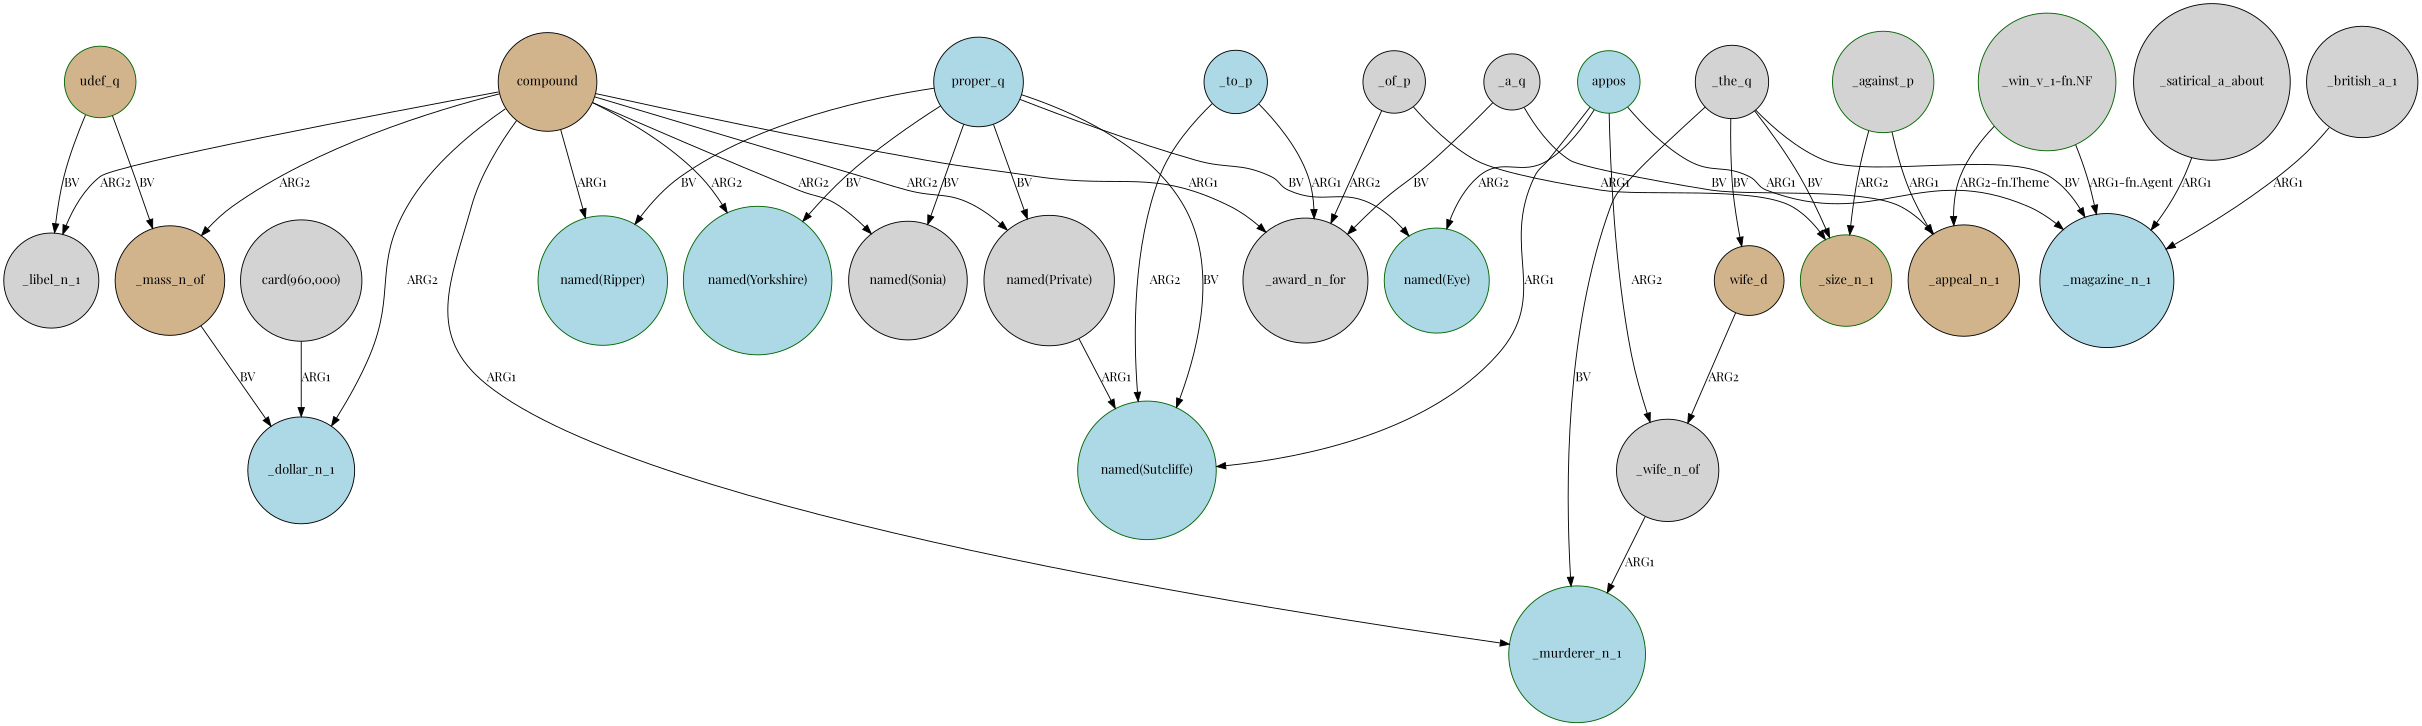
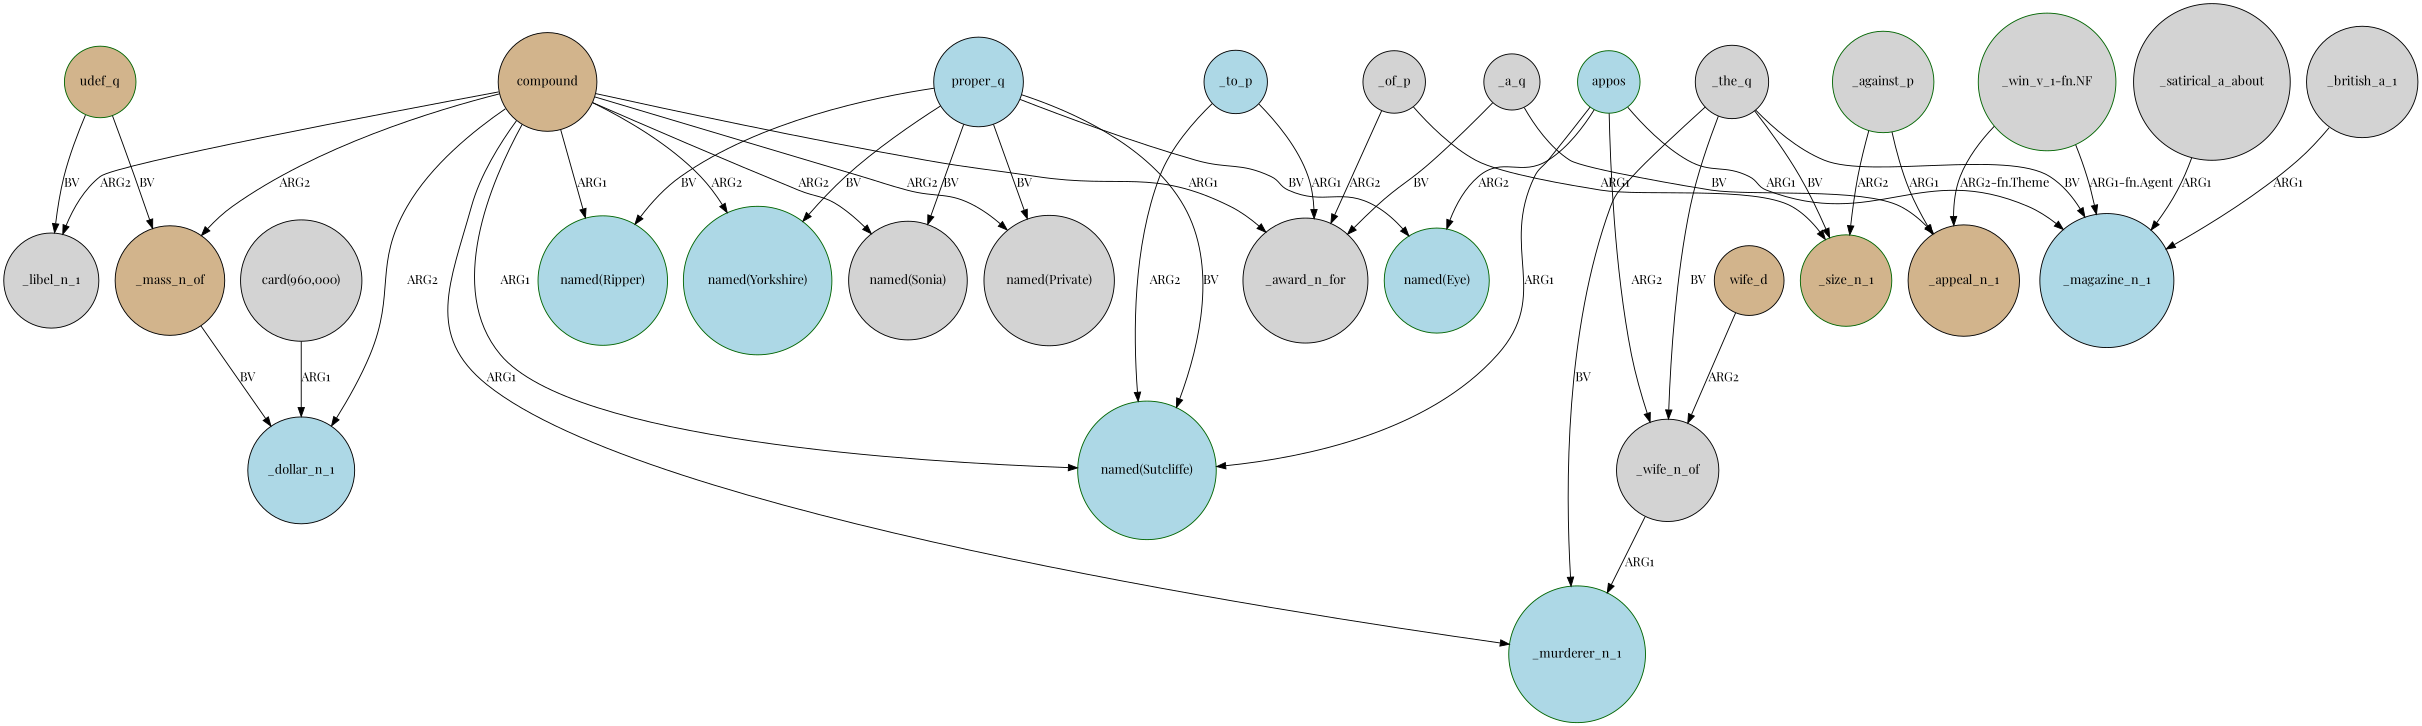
  digraph {
    fontname="Playfair Display"
    node [color=black fillcolor=lightgrey fontname="Playfair Display" shape=circle style=filled]
    edge [fontname="Playfair Display"]
    compound [fillcolor=tan]
    _libel_n_1
    _murderer_n_1 [color=darkgreen fillcolor=lightblue]
    "named(Ripper)" [color=darkgreen fillcolor=lightblue]
    _mass_n_of [fillcolor=tan]
    "named(Sutcliffe)" [color=darkgreen fillcolor=lightblue]
    "named(Sonia)"
    _award_n_for
    "named(Private)"
    "named(Yorkshire)" [color=darkgreen fillcolor=lightblue]
    _dollar_n_1 [fillcolor=lightblue]
    "named(Eye)" [color=darkgreen fillcolor=lightblue]
    proper_q [fillcolor=lightblue]
    appos [color=darkgreen fillcolor=lightblue]
    _wife_n_of
    _magazine_n_1 [fillcolor=lightblue]
    _the_q
    _size_n_1 [color=darkgreen fillcolor=tan]
    udef_q [color=darkgreen fillcolor=tan]
    _against_p [color=darkgreen]
    _appeal_n_1 [fillcolor=tan]
    _british_a_1
    _of_p
    n24 [fillcolor=tan label=wife_d]
    "_win_v_1-fn.NF" [color=darkgreen]
    _a_q
    "card(960,000)"
    _to_p [fillcolor=lightblue]
    _satirical_a_about
    compound -> _libel_n_1 [label=ARG2]
    compound -> _murderer_n_1 [label=ARG1]
    compound -> "named(Ripper)" [label=ARG1]
    compound -> _mass_n_of [label=ARG2]
-   "named(Private)" -> "named(Sutcliffe)" [label=ARG1]
+   compound -> "named(Sutcliffe)" [label=ARG1]
    compound -> "named(Sonia)" [label=ARG2]
    compound -> _award_n_for [label=ARG1]
    compound -> "named(Private)" [label=ARG2]
    compound -> "named(Yorkshire)" [label=ARG2]
    compound -> _dollar_n_1 [label=ARG2]
    _mass_n_of -> _dollar_n_1 [label=BV]
    proper_q -> "named(Ripper)" [label=BV]
    proper_q -> "named(Sutcliffe)" [label=BV]
    proper_q -> "named(Sonia)" [label=BV]
    proper_q -> "named(Private)" [label=BV]
    proper_q -> "named(Yorkshire)" [label=BV]
    proper_q -> "named(Eye)" [label=BV]
    appos -> "named(Sutcliffe)" [label=ARG1]
    appos -> "named(Eye)" [label=ARG2]
    appos -> _wife_n_of [label=ARG2]
    appos -> _magazine_n_1 [label=ARG1]
    _wife_n_of -> _murderer_n_1 [label=ARG1]
    _the_q -> _murderer_n_1 [label=BV]
-   _the_q -> n24 [label=BV]
+   _the_q -> _wife_n_of [label=BV]
    _the_q -> _magazine_n_1 [label=BV]
    _the_q -> _size_n_1 [label=BV]
    udef_q -> _libel_n_1 [label=BV]
    udef_q -> _mass_n_of [label=BV]
    _against_p -> _size_n_1 [label=ARG2]
    _against_p -> _appeal_n_1 [label=ARG1]
    _british_a_1 -> _magazine_n_1 [label=ARG1]
    _of_p -> _award_n_for [label=ARG2]
    _of_p -> _size_n_1 [label=ARG1]
    n24 -> _wife_n_of [label=ARG2]
    "_win_v_1-fn.NF" -> _magazine_n_1 [label="ARG1-fn.Agent"]
    "_win_v_1-fn.NF" -> _appeal_n_1 [label="ARG2-fn.Theme"]
    _a_q -> _award_n_for [label=BV]
    _a_q -> _appeal_n_1 [label=BV]
    "card(960,000)" -> _dollar_n_1 [label=ARG1]
    _to_p -> "named(Sutcliffe)" [label=ARG2]
    _to_p -> _award_n_for [label=ARG1]
    _satirical_a_about -> _magazine_n_1 [label=ARG1]
  }
